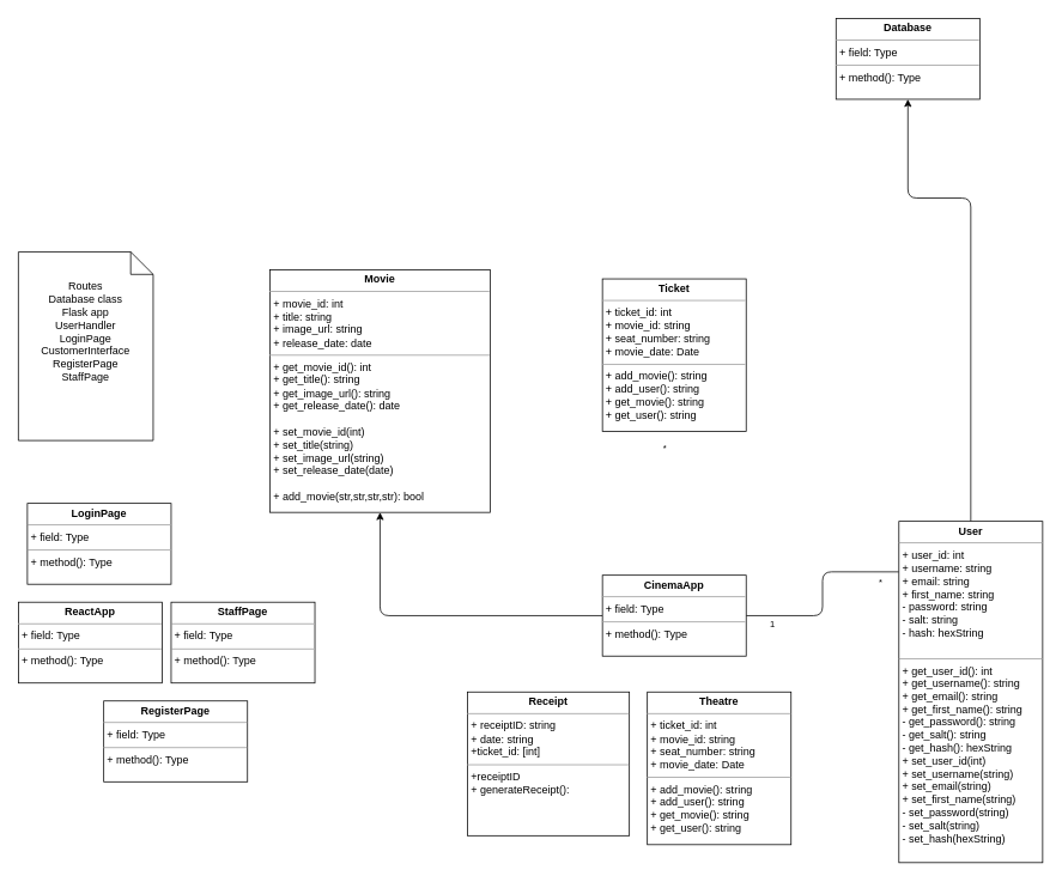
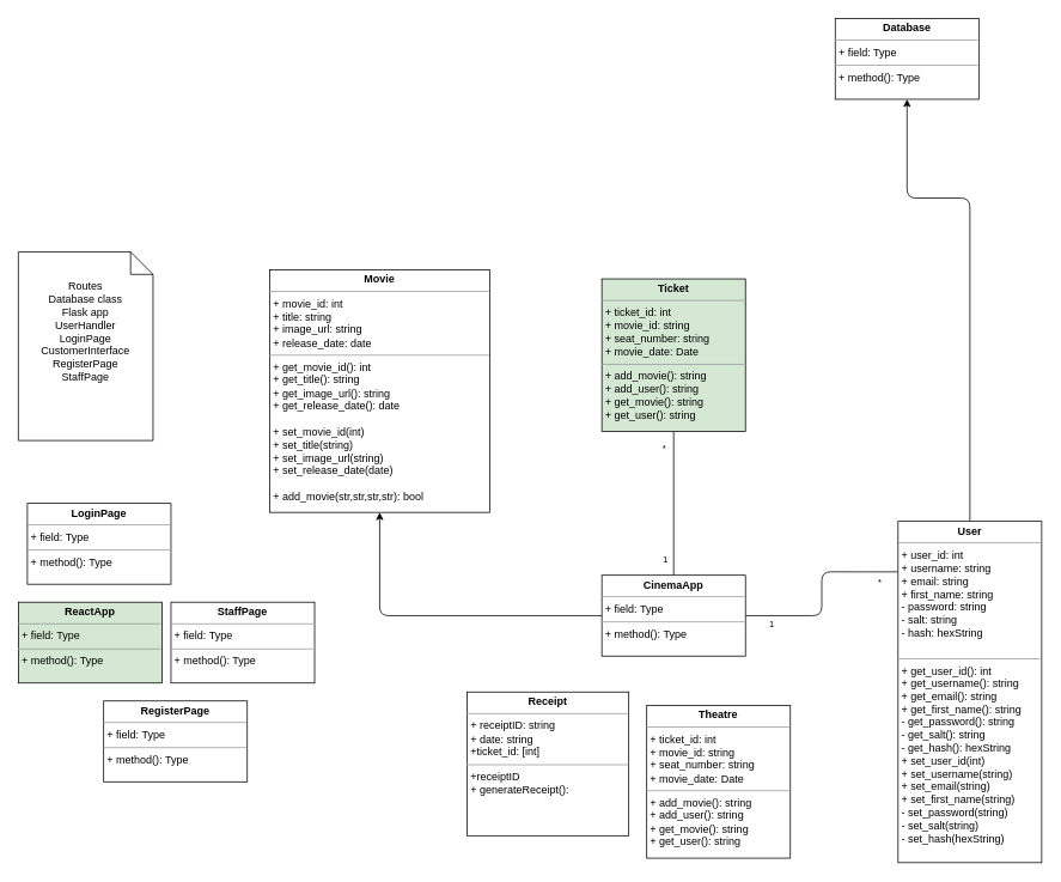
  <mxCell id="0" />
  <mxCell id="1" parent="0" />
  <mxCell id="2" style="edgeStyle=orthogonalEdgeStyle;html=1;entryX=0.5;entryY=1;entryDx=0;entryDy=0;" edge="1" parent="1" source="7" target="8"><mxGeometry relative="1" as="geometry" /></mxCell>
+ <mxCell id="3" style="edgeStyle=none;html=1;entryX=0.5;entryY=1;entryDx=0;entryDy=0;endArrow=none;endFill=0;" edge="1" parent="1" source="7" target="12"><mxGeometry relative="1" as="geometry" /></mxCell>
+ <mxCell id="4" value="1" style="edgeLabel;html=1;align=center;verticalAlign=middle;resizable=0;points=[];fontSize=10;" connectable="0" vertex="1" parent="3"><mxGeometry x="0.354" y="4" relative="1" as="geometry"><mxPoint x="-6" y="89" as="offset" /></mxGeometry></mxCell>
  <mxCell id="5" value="" style="edgeStyle=orthogonalEdgeStyle;html=1;endArrow=none;endFill=0;exitX=1;exitY=0.5;exitDx=0;exitDy=0;entryX=-0.001;entryY=0.148;entryDx=0;entryDy=0;entryPerimeter=0;" edge="1" parent="1" source="7" target="10"><mxGeometry x="-0.882" y="5" relative="1" as="geometry"><mxPoint as="offset" /><mxPoint x="990" y="635" as="targetPoint" /></mxGeometry></mxCell>
  <mxCell id="6" value="1" style="edgeLabel;html=1;align=center;verticalAlign=middle;resizable=0;points=[];fontSize=10;" connectable="0" vertex="1" parent="5"><mxGeometry x="-0.25" y="1" relative="1" as="geometry"><mxPoint x="-54" y="9" as="offset" /></mxGeometry></mxCell>
  <mxCell id="7" value="&lt;p style=&quot;margin: 0px ; margin-top: 4px ; text-align: center&quot;&gt;&lt;b&gt;CinemaApp&lt;/b&gt;&lt;/p&gt;&lt;hr size=&quot;1&quot;&gt;&lt;p style=&quot;margin: 0px ; margin-left: 4px&quot;&gt;+ field: Type&lt;/p&gt;&lt;hr size=&quot;1&quot;&gt;&lt;p style=&quot;margin: 0px ; margin-left: 4px&quot;&gt;+ method(): Type&lt;/p&gt;" style="verticalAlign=top;align=left;overflow=fill;fontSize=12;fontFamily=Helvetica;html=1;" vertex="1" parent="1"><mxGeometry x="670" y="640" width="160" height="90" as="geometry" /></mxCell>
  <mxCell id="8" value="&lt;p style=&quot;margin: 0px ; margin-top: 4px ; text-align: center&quot;&gt;&lt;b&gt;Movie&lt;/b&gt;&lt;/p&gt;&lt;hr size=&quot;1&quot;&gt;&lt;p style=&quot;margin: 0px ; margin-left: 4px&quot;&gt;+ movie_id: int&lt;/p&gt;&lt;p style=&quot;margin: 0px ; margin-left: 4px&quot;&gt;+ title: string&lt;/p&gt;&lt;p style=&quot;margin: 0px ; margin-left: 4px&quot;&gt;+ image_url: string&lt;/p&gt;&lt;p style=&quot;margin: 0px ; margin-left: 4px&quot;&gt;+ release_date: date&lt;/p&gt;&lt;hr size=&quot;1&quot;&gt;&lt;p style=&quot;margin: 0px 0px 0px 4px&quot;&gt;+ get_movie_id(): int&lt;/p&gt;&lt;p style=&quot;margin: 0px 0px 0px 4px&quot;&gt;+ get_title(): string&lt;/p&gt;&lt;p style=&quot;margin: 0px 0px 0px 4px&quot;&gt;+ get_image_url(): string&lt;/p&gt;&lt;p style=&quot;margin: 0px 0px 0px 4px&quot;&gt;+ get_release_date(): date&lt;/p&gt;&lt;p style=&quot;margin: 0px 0px 0px 4px&quot;&gt;&lt;br&gt;&lt;/p&gt;&lt;p style=&quot;margin: 0px 0px 0px 4px&quot;&gt;+ set_movie_id(int)&lt;/p&gt;&lt;p style=&quot;margin: 0px 0px 0px 4px&quot;&gt;+ set_title(string)&lt;/p&gt;&lt;p style=&quot;margin: 0px 0px 0px 4px&quot;&gt;+ set_image_url(string)&lt;/p&gt;&lt;p style=&quot;margin: 0px 0px 0px 4px&quot;&gt;+ set_release_date(date)&lt;/p&gt;&lt;p style=&quot;margin: 0px 0px 0px 4px&quot;&gt;&lt;br&gt;&lt;/p&gt;&lt;p style=&quot;margin: 0px 0px 0px 4px&quot;&gt;+ add_movie(str,str,str,str): bool&lt;/p&gt;&lt;p style=&quot;margin: 0px 0px 0px 4px&quot;&gt;&lt;br&gt;&lt;/p&gt;&lt;div&gt;&lt;br&gt;&lt;/div&gt;&lt;div&gt;&lt;br&gt;&lt;/div&gt;" style="verticalAlign=top;align=left;overflow=fill;fontSize=12;fontFamily=Helvetica;html=1;" vertex="1" parent="1"><mxGeometry x="300" y="300" width="245" height="270" as="geometry" /></mxCell>
  <mxCell id="9" style="edgeStyle=orthogonalEdgeStyle;html=1;entryX=0.5;entryY=1;entryDx=0;entryDy=0;exitX=0.5;exitY=0;exitDx=0;exitDy=0;" edge="1" parent="1" source="10" target="13"><mxGeometry relative="1" as="geometry"><Array as="points"><mxPoint x="1080" y="220" /></Array></mxGeometry></mxCell>
  <mxCell id="10" value="&lt;p style=&quot;margin: 0px ; margin-top: 4px ; text-align: center&quot;&gt;&lt;b&gt;User&lt;/b&gt;&lt;/p&gt;&lt;hr size=&quot;1&quot;&gt;&lt;p style=&quot;margin: 0px ; margin-left: 4px&quot;&gt;+ user_id: int&lt;/p&gt;&lt;p style=&quot;margin: 0px ; margin-left: 4px&quot;&gt;+ username: string&lt;/p&gt;&lt;p style=&quot;margin: 0px ; margin-left: 4px&quot;&gt;+ email: string&lt;/p&gt;&lt;p style=&quot;margin: 0px ; margin-left: 4px&quot;&gt;+ first_name: string&lt;/p&gt;&lt;p style=&quot;margin: 0px ; margin-left: 4px&quot;&gt;- password: string&lt;/p&gt;&lt;p style=&quot;margin: 0px ; margin-left: 4px&quot;&gt;- salt: string&lt;/p&gt;&lt;p style=&quot;margin: 0px ; margin-left: 4px&quot;&gt;- hash: hexString&lt;/p&gt;&lt;p style=&quot;margin: 0px ; margin-left: 4px&quot;&gt;&lt;br&gt;&lt;/p&gt;&lt;hr size=&quot;1&quot;&gt;&lt;p style=&quot;margin: 0px ; margin-left: 4px&quot;&gt;+ get_user_id(): int&lt;/p&gt;&lt;p style=&quot;margin: 0px ; margin-left: 4px&quot;&gt;+ get_username(): string&lt;/p&gt;&lt;p style=&quot;margin: 0px 0px 0px 4px&quot;&gt;+ get_email(): string&lt;/p&gt;&lt;p style=&quot;margin: 0px 0px 0px 4px&quot;&gt;+ get_first_name(): string&lt;/p&gt;&lt;p style=&quot;margin: 0px 0px 0px 4px&quot;&gt;- get_password(): string&lt;/p&gt;&lt;p style=&quot;margin: 0px 0px 0px 4px&quot;&gt;- get_salt(): string&lt;/p&gt;&lt;p style=&quot;margin: 0px 0px 0px 4px&quot;&gt;- get_hash(): hexString&lt;/p&gt;&lt;p style=&quot;margin: 0px 0px 0px 4px&quot;&gt;+ set_user_id(int)&lt;/p&gt;&lt;p style=&quot;margin: 0px 0px 0px 4px&quot;&gt;+ set_username(string)&lt;/p&gt;&lt;p style=&quot;margin: 0px 0px 0px 4px&quot;&gt;+ set_email(string)&lt;/p&gt;&lt;p style=&quot;margin: 0px 0px 0px 4px&quot;&gt;+ set_first_name(string)&lt;/p&gt;&lt;p style=&quot;margin: 0px 0px 0px 4px&quot;&gt;- set_password(string)&lt;/p&gt;&lt;p style=&quot;margin: 0px 0px 0px 4px&quot;&gt;- set_salt(string)&lt;/p&gt;&lt;p style=&quot;margin: 0px 0px 0px 4px&quot;&gt;- set_hash(hexString)&lt;/p&gt;" style="verticalAlign=top;align=left;overflow=fill;fontSize=12;fontFamily=Helvetica;html=1;" vertex="1" parent="1"><mxGeometry x="1000" y="580" width="160" height="380" as="geometry" /></mxCell>
  <mxCell id="11" value="Routes&lt;br&gt;Database class&lt;br&gt;Flask app&lt;br&gt;UserHandler&lt;br&gt;LoginPage&lt;br&gt;CustomerInterface&lt;br&gt;RegisterPage&lt;br&gt;StaffPage&lt;br&gt;" style="shape=note2;boundedLbl=1;whiteSpace=wrap;html=1;size=25;verticalAlign=top;align=center;" vertex="1" parent="1"><mxGeometry x="20" y="280" width="150" height="210" as="geometry" /></mxCell>
- <mxCell id="12" value="&lt;p style=&quot;margin: 0px ; margin-top: 4px ; text-align: center&quot;&gt;&lt;b&gt;Ticket&lt;/b&gt;&lt;/p&gt;&lt;hr size=&quot;1&quot;&gt;&lt;p style=&quot;margin: 0px ; margin-left: 4px&quot;&gt;+ ticket_id: int&lt;/p&gt;&lt;p style=&quot;margin: 0px ; margin-left: 4px&quot;&gt;+ movie_id: string&lt;/p&gt;&lt;p style=&quot;margin: 0px ; margin-left: 4px&quot;&gt;+ seat_number: string&lt;/p&gt;&lt;p style=&quot;margin: 0px ; margin-left: 4px&quot;&gt;+ movie_date: Date&lt;/p&gt;&lt;hr size=&quot;1&quot;&gt;&lt;p style=&quot;margin: 0px ; margin-left: 4px&quot;&gt;+ add_movie(): string&lt;/p&gt;&lt;p style=&quot;margin: 0px ; margin-left: 4px&quot;&gt;+ add_user(): string&lt;br&gt;&lt;/p&gt;&lt;p style=&quot;margin: 0px ; margin-left: 4px&quot;&gt;+ get_movie(): string&lt;br&gt;&lt;/p&gt;&lt;p style=&quot;margin: 0px ; margin-left: 4px&quot;&gt;+ get_user(): string&lt;/p&gt;&lt;p style=&quot;margin: 0px ; margin-left: 4px&quot;&gt;&lt;br&gt;&lt;/p&gt;" style="verticalAlign=top;align=left;overflow=fill;fontSize=12;fontFamily=Helvetica;html=1;" vertex="1" parent="1"><mxGeometry x="670" y="310" width="160" height="170" as="geometry" /></mxCell>
+ <mxCell id="12" value="&lt;p style=&quot;margin: 0px ; margin-top: 4px ; text-align: center&quot;&gt;&lt;b&gt;Ticket&lt;/b&gt;&lt;/p&gt;&lt;hr size=&quot;1&quot;&gt;&lt;p style=&quot;margin: 0px ; margin-left: 4px&quot;&gt;+ ticket_id: int&lt;/p&gt;&lt;p style=&quot;margin: 0px ; margin-left: 4px&quot;&gt;+ movie_id: string&lt;/p&gt;&lt;p style=&quot;margin: 0px ; margin-left: 4px&quot;&gt;+ seat_number: string&lt;/p&gt;&lt;p style=&quot;margin: 0px ; margin-left: 4px&quot;&gt;+ movie_date: Date&lt;/p&gt;&lt;hr size=&quot;1&quot;&gt;&lt;p style=&quot;margin: 0px ; margin-left: 4px&quot;&gt;+ add_movie(): string&lt;/p&gt;&lt;p style=&quot;margin: 0px ; margin-left: 4px&quot;&gt;+ add_user(): string&lt;br&gt;&lt;/p&gt;&lt;p style=&quot;margin: 0px ; margin-left: 4px&quot;&gt;+ get_movie(): string&lt;br&gt;&lt;/p&gt;&lt;p style=&quot;margin: 0px ; margin-left: 4px&quot;&gt;+ get_user(): string&lt;/p&gt;&lt;p style=&quot;margin: 0px ; margin-left: 4px&quot;&gt;&lt;br&gt;&lt;/p&gt;" style="verticalAlign=top;align=left;overflow=fill;fontSize=12;fontFamily=Helvetica;html=1;fillColor=#d5e8d4;" vertex="1" parent="1"><mxGeometry x="670" y="310" width="160" height="170" as="geometry" /></mxCell>
  <mxCell id="13" value="&lt;p style=&quot;margin: 0px ; margin-top: 4px ; text-align: center&quot;&gt;&lt;b&gt;Database&lt;/b&gt;&lt;/p&gt;&lt;hr size=&quot;1&quot;&gt;&lt;p style=&quot;margin: 0px ; margin-left: 4px&quot;&gt;+ field: Type&lt;/p&gt;&lt;hr size=&quot;1&quot;&gt;&lt;p style=&quot;margin: 0px ; margin-left: 4px&quot;&gt;+ method(): Type&lt;/p&gt;" style="verticalAlign=top;align=left;overflow=fill;fontSize=12;fontFamily=Helvetica;html=1;" vertex="1" parent="1"><mxGeometry x="930" y="20" width="160" height="90" as="geometry" /></mxCell>
- <mxCell id="14" value="&lt;p style=&quot;margin: 0px ; margin-top: 4px ; text-align: center&quot;&gt;&lt;b&gt;ReactApp&lt;/b&gt;&lt;/p&gt;&lt;hr size=&quot;1&quot;&gt;&lt;p style=&quot;margin: 0px ; margin-left: 4px&quot;&gt;+ field: Type&lt;/p&gt;&lt;hr size=&quot;1&quot;&gt;&lt;p style=&quot;margin: 0px ; margin-left: 4px&quot;&gt;+ method(): Type&lt;/p&gt;" style="verticalAlign=top;align=left;overflow=fill;fontSize=12;fontFamily=Helvetica;html=1;" vertex="1" parent="1"><mxGeometry x="20" y="670" width="160" height="90" as="geometry" /></mxCell>
+ <mxCell id="14" value="&lt;p style=&quot;margin: 0px ; margin-top: 4px ; text-align: center&quot;&gt;&lt;b&gt;ReactApp&lt;/b&gt;&lt;/p&gt;&lt;hr size=&quot;1&quot;&gt;&lt;p style=&quot;margin: 0px ; margin-left: 4px&quot;&gt;+ field: Type&lt;/p&gt;&lt;hr size=&quot;1&quot;&gt;&lt;p style=&quot;margin: 0px ; margin-left: 4px&quot;&gt;+ method(): Type&lt;/p&gt;" style="verticalAlign=top;align=left;overflow=fill;fontSize=12;fontFamily=Helvetica;html=1;fillColor=#d5e8d4;" vertex="1" parent="1"><mxGeometry x="20" y="670" width="160" height="90" as="geometry" /></mxCell>
  <mxCell id="15" value="&lt;p style=&quot;margin: 0px ; margin-top: 4px ; text-align: center&quot;&gt;&lt;b&gt;RegisterPage&lt;/b&gt;&lt;/p&gt;&lt;hr size=&quot;1&quot;&gt;&lt;p style=&quot;margin: 0px ; margin-left: 4px&quot;&gt;+ field: Type&lt;/p&gt;&lt;hr size=&quot;1&quot;&gt;&lt;p style=&quot;margin: 0px ; margin-left: 4px&quot;&gt;+ method(): Type&lt;/p&gt;" style="verticalAlign=top;align=left;overflow=fill;fontSize=12;fontFamily=Helvetica;html=1;" vertex="1" parent="1"><mxGeometry x="115" y="780" width="160" height="90" as="geometry" /></mxCell>
  <mxCell id="16" value="&lt;p style=&quot;margin: 0px ; margin-top: 4px ; text-align: center&quot;&gt;&lt;b&gt;LoginPage&lt;/b&gt;&lt;/p&gt;&lt;hr size=&quot;1&quot;&gt;&lt;p style=&quot;margin: 0px ; margin-left: 4px&quot;&gt;+ field: Type&lt;/p&gt;&lt;hr size=&quot;1&quot;&gt;&lt;p style=&quot;margin: 0px ; margin-left: 4px&quot;&gt;+ method(): Type&lt;/p&gt;" style="verticalAlign=top;align=left;overflow=fill;fontSize=12;fontFamily=Helvetica;html=1;" vertex="1" parent="1"><mxGeometry x="30" y="560" width="160" height="90" as="geometry" /></mxCell>
  <mxCell id="17" value="&lt;p style=&quot;margin: 0px ; margin-top: 4px ; text-align: center&quot;&gt;&lt;b&gt;StaffPage&lt;/b&gt;&lt;/p&gt;&lt;hr size=&quot;1&quot;&gt;&lt;p style=&quot;margin: 0px ; margin-left: 4px&quot;&gt;+ field: Type&lt;/p&gt;&lt;hr size=&quot;1&quot;&gt;&lt;p style=&quot;margin: 0px ; margin-left: 4px&quot;&gt;+ method(): Type&lt;/p&gt;" style="verticalAlign=top;align=left;overflow=fill;fontSize=12;fontFamily=Helvetica;html=1;" vertex="1" parent="1"><mxGeometry x="190" y="670" width="160" height="90" as="geometry" /></mxCell>
  <mxCell id="18" value="*" style="text;align=center;fontStyle=0;verticalAlign=middle;spacingLeft=3;spacingRight=3;strokeColor=none;rotatable=0;points=[[0,0.5],[1,0.5]];portConstraint=eastwest;fontSize=10;" vertex="1" parent="1"><mxGeometry x="970" y="640" width="20" height="16" as="geometry" /></mxCell>
  <mxCell id="19" value="*" style="text;align=center;fontStyle=0;verticalAlign=middle;spacingLeft=3;spacingRight=3;strokeColor=none;rotatable=0;points=[[0,0.5],[1,0.5]];portConstraint=eastwest;fontSize=10;" vertex="1" parent="1"><mxGeometry x="730" y="490" width="20" height="16" as="geometry" /></mxCell>
- <mxCell id="20" value="&lt;p style=&quot;margin: 0px ; margin-top: 4px ; text-align: center&quot;&gt;&lt;b&gt;Theatre&lt;/b&gt;&lt;/p&gt;&lt;hr size=&quot;1&quot;&gt;&lt;p style=&quot;margin: 0px ; margin-left: 4px&quot;&gt;+ ticket_id: int&lt;/p&gt;&lt;p style=&quot;margin: 0px ; margin-left: 4px&quot;&gt;+ movie_id: string&lt;/p&gt;&lt;p style=&quot;margin: 0px ; margin-left: 4px&quot;&gt;+ seat_number: string&lt;/p&gt;&lt;p style=&quot;margin: 0px ; margin-left: 4px&quot;&gt;+ movie_date: Date&lt;/p&gt;&lt;hr size=&quot;1&quot;&gt;&lt;p style=&quot;margin: 0px ; margin-left: 4px&quot;&gt;+ add_movie(): string&lt;/p&gt;&lt;p style=&quot;margin: 0px ; margin-left: 4px&quot;&gt;+ add_user(): string&lt;br&gt;&lt;/p&gt;&lt;p style=&quot;margin: 0px ; margin-left: 4px&quot;&gt;+ get_movie(): string&lt;br&gt;&lt;/p&gt;&lt;p style=&quot;margin: 0px ; margin-left: 4px&quot;&gt;+ get_user(): string&lt;/p&gt;&lt;p style=&quot;margin: 0px ; margin-left: 4px&quot;&gt;&lt;br&gt;&lt;/p&gt;" style="verticalAlign=top;align=left;overflow=fill;fontSize=12;fontFamily=Helvetica;html=1;" vertex="1" parent="1"><mxGeometry x="720" y="770" width="160" height="170" as="geometry" /></mxCell>
+ <mxCell id="20" value="&lt;p style=&quot;margin: 0px ; margin-top: 4px ; text-align: center&quot;&gt;&lt;b&gt;Theatre&lt;/b&gt;&lt;/p&gt;&lt;hr size=&quot;1&quot;&gt;&lt;p style=&quot;margin: 0px ; margin-left: 4px&quot;&gt;+ ticket_id: int&lt;/p&gt;&lt;p style=&quot;margin: 0px ; margin-left: 4px&quot;&gt;+ movie_id: string&lt;/p&gt;&lt;p style=&quot;margin: 0px ; margin-left: 4px&quot;&gt;+ seat_number: string&lt;/p&gt;&lt;p style=&quot;margin: 0px ; margin-left: 4px&quot;&gt;+ movie_date: Date&lt;/p&gt;&lt;hr size=&quot;1&quot;&gt;&lt;p style=&quot;margin: 0px ; margin-left: 4px&quot;&gt;+ add_movie(): string&lt;/p&gt;&lt;p style=&quot;margin: 0px ; margin-left: 4px&quot;&gt;+ add_user(): string&lt;br&gt;&lt;/p&gt;&lt;p style=&quot;margin: 0px ; margin-left: 4px&quot;&gt;+ get_movie(): string&lt;br&gt;&lt;/p&gt;&lt;p style=&quot;margin: 0px ; margin-left: 4px&quot;&gt;+ get_user(): string&lt;/p&gt;&lt;p style=&quot;margin: 0px ; margin-left: 4px&quot;&gt;&lt;br&gt;&lt;/p&gt;" style="verticalAlign=top;align=left;overflow=fill;fontSize=12;fontFamily=Helvetica;html=1;" vertex="1" parent="1"><mxGeometry x="720" y="785" width="160" height="170" as="geometry" /></mxCell>
  <mxCell id="21" value="&lt;p style=&quot;margin: 0px ; margin-top: 4px ; text-align: center&quot;&gt;&lt;b&gt;Receipt&lt;/b&gt;&lt;/p&gt;&lt;hr size=&quot;1&quot;&gt;&lt;p style=&quot;margin: 0px ; margin-left: 4px&quot;&gt;+ receiptID: string&lt;/p&gt;&lt;p style=&quot;margin: 0px ; margin-left: 4px&quot;&gt;+ date: string&lt;/p&gt;&lt;p style=&quot;margin: 0px ; margin-left: 4px&quot;&gt;+ticket_id: [int]&lt;/p&gt;&lt;hr size=&quot;1&quot;&gt;&lt;p style=&quot;margin: 0px ; margin-left: 4px&quot;&gt;+receiptID&lt;/p&gt;&lt;p style=&quot;margin: 0px ; margin-left: 4px&quot;&gt;+ generateReceipt():&amp;nbsp;&lt;/p&gt;" style="verticalAlign=top;align=left;overflow=fill;fontSize=12;fontFamily=Helvetica;html=1;" vertex="1" parent="1"><mxGeometry x="520" y="770" width="180" height="160" as="geometry" /></mxCell>
